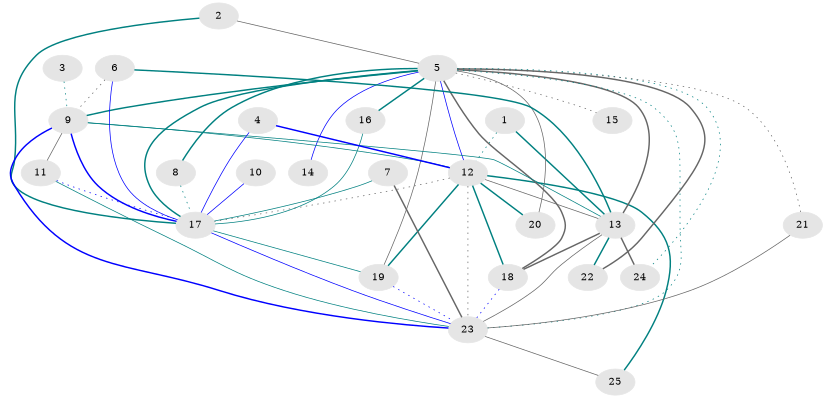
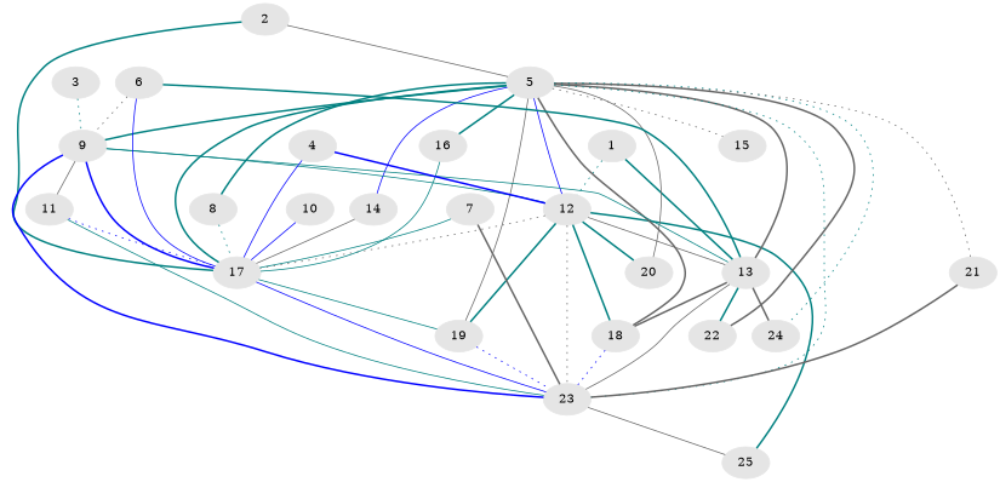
  graph {
    node [color=gray90 style=filled]
    edge [color=teal style=bold weight=1.0]
    1
    12
    13
    17
    18
    19
    20
    23
    25
    22
    24
    2
    5
    9
    8
    14
    15
    16
    21
    3
    11
    4
    6
    7
    10
    1 -- 12 [style=dotted]
    1 -- 13
    12 -- 13 [color=gray40 style=solid]
    12 -- 17 [color=gray40 style=dotted]
    12 -- 18
    12 -- 19
    12 -- 20
    12 -- 23 [color=gray40 style=dotted weight=3.0]
    12 -- 25
    13 -- 18 [color=gray40]
    13 -- 23 [color=gray40 style=solid weight=2.0]
    13 -- 22
    13 -- 24 [color=gray40]
    17 -- 19 [style=solid]
    17 -- 23 [color=blue style=solid weight=2.0]
    18 -- 23 [color=blue style=dotted]
    19 -- 23 [color=blue style=dotted]
    23 -- 25 [color=gray40 style=solid]
    2 -- 17
    2 -- 5 [color=gray40 style=solid]
    5 -- 12 [color=blue style=solid weight=5.0]
    5 -- 13 [color=gray40 weight=4.0]
    5 -- 17 [weight=3.0]
    5 -- 18 [color=gray40]
    5 -- 19 [color=gray40 style=solid weight=2.0]
    5 -- 20 [color=gray40 style=solid]
    5 -- 23 [style=dotted weight=6.0]
    5 -- 22 [color=gray40]
    5 -- 24 [style=dotted weight=2.0]
    5 -- 9 [weight=7.0]
    5 -- 8
    5 -- 14 [color=blue style=solid]
    5 -- 15 [color=gray40 style=dotted weight=2.0]
    5 -- 16
    5 -- 21 [color=gray40 style=dotted]
    9 -- 12 [style=solid weight=3.0]
    9 -- 13 [style=solid weight=2.0]
    9 -- 17 [color=blue weight=3.0]
    9 -- 23 [color=blue weight=5.0]
    9 -- 11 [color=gray40 style=solid]
    8 -- 17 [style=dotted]
+   14 -- 17 [color=gray40 style=solid]
    16 -- 17 [style=solid]
-   21 -- 23 [color=gray40 style=solid]
+   21 -- 23 [color=gray40]
    3 -- 9 [style=dotted]
    11 -- 17 [color=blue style=dotted]
    11 -- 23 [style=solid]
    4 -- 12 [color=blue]
    4 -- 17 [color=blue style=solid]
    6 -- 13
    6 -- 17 [color=blue style=solid]
    6 -- 9 [color=gray40 style=dotted]
    7 -- 17 [style=solid]
    7 -- 23 [color=gray40]
    10 -- 17 [color=blue style=solid weight=2.0]
  }
